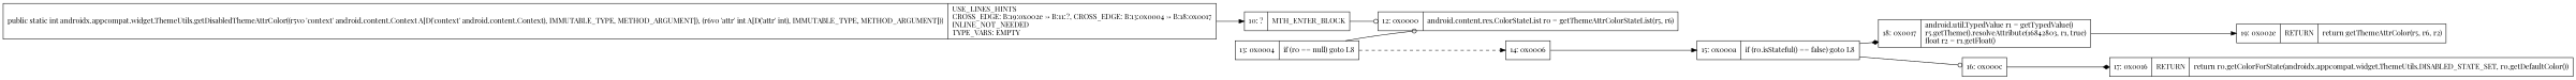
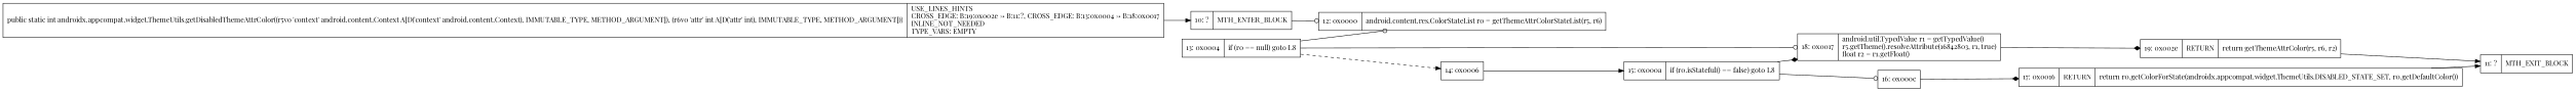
  digraph {
    fontname="Playfair Display"
    rankdir=LR
    node [fontname="Playfair Display" shape=record]
    edge [arrowhead=normal fontname="Playfair Display"]
    n1 [label="{10\:\ ?|MTH_ENTER_BLOCK\l}"]
    n2 [label="{12\:\ 0x0000|android.content.res.ColorStateList r0 = getThemeAttrColorStateList(r5, r6)\l}"]
    n3 [label="{13\:\ 0x0004|if (r0 == null) goto L8\l}"]
    n4 [label="{14\:\ 0x0006}"]
    n5 [label="{18\:\ 0x0017|android.util.TypedValue r1 = getTypedValue()\lr5.getTheme().resolveAttribute(16842803, r1, true)\lfloat r2 = r1.getFloat()\l}"]
    n6 [label="{15\:\ 0x000a|if (r0.isStateful() == false) goto L8\l}"]
    n7 [label="{19\:\ 0x002e|RETURN\l|return getThemeAttrColor(r5, r6, r2)\l}"]
    n8 [label="{16\:\ 0x000c}"]
    n9 [label="{17\:\ 0x0016|RETURN\l|return r0.getColorForState(androidx.appcompat.widget.ThemeUtils.DISABLED_STATE_SET, r0.getDefaultColor())\l}"]
+   n10 [label="{11\:\ ?|MTH_EXIT_BLOCK\l}"]
    n11 [label="{public static int androidx.appcompat.widget.ThemeUtils.getDisabledThemeAttrColor((r5v0 'context' android.content.Context A[D('context' android.content.Context), IMMUTABLE_TYPE, METHOD_ARGUMENT]), (r6v0 'attr' int A[D('attr' int), IMMUTABLE_TYPE, METHOD_ARGUMENT]))  | USE_LINES_HINTS\lCROSS_EDGE: B:19:0x002e \-\> B:11:?, CROSS_EDGE: B:13:0x0004 \-\> B:18:0x0017\lINLINE_NOT_NEEDED\lTYPE_VARS: EMPTY\l}"]
    n1 -> n2 [arrowhead=odot]
    n3 -> n2 [arrowhead=odot]
    n3 -> n4 [style=dashed]
+   n3 -> n5 [arrowhead=odot]
    n4 -> n6
-   n5 -> n7
+   n5 -> n7 [arrowhead=diamond]
    n6 -> n5 [arrowhead=diamond]
    n6 -> n8 [arrowhead=odot style=solid]
+   n7 -> n10
    n8 -> n9 [arrowhead=diamond]
+   n9 -> n10
    n11 -> n1
  }
